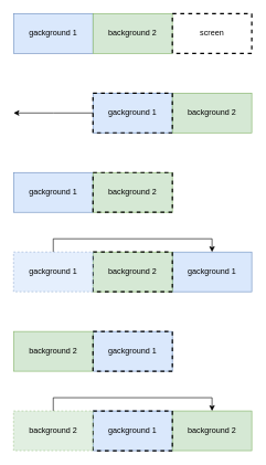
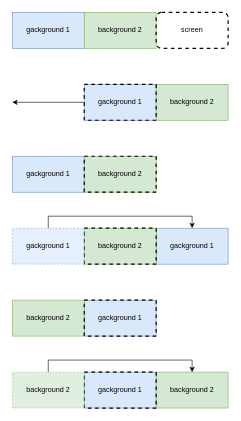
  <mxCell id="0" />
  <mxCell id="1" parent="0" />
  <mxCell id="2" value="" style="rounded=0;whiteSpace=wrap;html=1;fillColor=#dae8fc;strokeColor=#6c8ebf;" vertex="1" parent="1"><mxGeometry x="140" y="140" width="120" height="60" as="geometry" /></mxCell>
  <mxCell id="3" value="&lt;span style=&quot;white-space: normal&quot;&gt;background 2&lt;/span&gt;" style="rounded=0;whiteSpace=wrap;html=1;fillColor=#d5e8d4;strokeColor=#82b366;" vertex="1" parent="1"><mxGeometry x="260" y="140" width="120" height="60" as="geometry" /></mxCell>
  <mxCell id="4" style="edgeStyle=orthogonalEdgeStyle;rounded=0;orthogonalLoop=1;jettySize=auto;html=1;exitX=0;exitY=0.5;exitDx=0;exitDy=0;" edge="1" parent="1" source="5"><mxGeometry relative="1" as="geometry"><mxPoint x="20" y="170" as="targetPoint" /></mxGeometry></mxCell>
  <mxCell id="5" value="gackground 1" style="rounded=0;whiteSpace=wrap;html=1;fillColor=none;strokeWidth=2;dashed=1;" vertex="1" parent="1"><mxGeometry x="140" y="140" width="120" height="60" as="geometry" /></mxCell>
  <mxCell id="6" value="&lt;span style=&quot;white-space: normal&quot;&gt;gackground 1&lt;/span&gt;" style="rounded=0;whiteSpace=wrap;html=1;fillColor=#dae8fc;strokeColor=#6c8ebf;" vertex="1" parent="1"><mxGeometry x="20" y="260" width="120" height="60" as="geometry" /></mxCell>
  <mxCell id="7" value="" style="rounded=0;whiteSpace=wrap;html=1;fillColor=#d5e8d4;strokeColor=#82b366;" vertex="1" parent="1"><mxGeometry x="140" y="260" width="120" height="60" as="geometry" /></mxCell>
  <mxCell id="8" value="&lt;span style=&quot;white-space: normal&quot;&gt;gackground 1&lt;/span&gt;" style="rounded=0;whiteSpace=wrap;html=1;fillColor=#dae8fc;strokeColor=#6c8ebf;" vertex="1" parent="1"><mxGeometry x="260" y="380" width="120" height="60" as="geometry" /></mxCell>
  <mxCell id="9" value="" style="rounded=0;whiteSpace=wrap;html=1;fillColor=#d5e8d4;strokeColor=#82b366;" vertex="1" parent="1"><mxGeometry x="140" y="380" width="120" height="60" as="geometry" /></mxCell>
  <mxCell id="10" value="" style="rounded=0;whiteSpace=wrap;html=1;fillColor=#dae8fc;strokeColor=#6c8ebf;" vertex="1" parent="1"><mxGeometry x="140" y="500" width="120" height="60" as="geometry" /></mxCell>
  <mxCell id="11" value="&lt;span style=&quot;white-space: normal&quot;&gt;background 2&lt;/span&gt;" style="rounded=0;whiteSpace=wrap;html=1;fillColor=#d5e8d4;strokeColor=#82b366;" vertex="1" parent="1"><mxGeometry x="20" y="500" width="120" height="60" as="geometry" /></mxCell>
  <mxCell id="12" value="" style="rounded=0;whiteSpace=wrap;html=1;fillColor=#dae8fc;strokeColor=#6c8ebf;" vertex="1" parent="1"><mxGeometry x="140" y="620" width="120" height="60" as="geometry" /></mxCell>
  <mxCell id="13" value="&lt;span style=&quot;white-space: normal&quot;&gt;background 2&lt;/span&gt;" style="rounded=0;whiteSpace=wrap;html=1;fillColor=#d5e8d4;strokeColor=#82b366;" vertex="1" parent="1"><mxGeometry x="260" y="620" width="120" height="60" as="geometry" /></mxCell>
  <mxCell id="14" value="background 2" style="rounded=0;whiteSpace=wrap;html=1;fillColor=none;strokeWidth=2;dashed=1;" vertex="1" parent="1"><mxGeometry x="140" y="260" width="120" height="60" as="geometry" /></mxCell>
  <mxCell id="15" value="background 2" style="rounded=0;whiteSpace=wrap;html=1;fillColor=none;strokeWidth=2;dashed=1;" vertex="1" parent="1"><mxGeometry x="140" y="380" width="120" height="60" as="geometry" /></mxCell>
  <mxCell id="16" value="gackground 1" style="rounded=0;whiteSpace=wrap;html=1;fillColor=none;strokeWidth=2;dashed=1;" vertex="1" parent="1"><mxGeometry x="140" y="500" width="120" height="60" as="geometry" /></mxCell>
  <mxCell id="17" value="gackground 1" style="rounded=0;whiteSpace=wrap;html=1;fillColor=none;strokeWidth=2;dashed=1;" vertex="1" parent="1"><mxGeometry x="140" y="620" width="120" height="60" as="geometry" /></mxCell>
  <mxCell id="18" style="edgeStyle=orthogonalEdgeStyle;rounded=0;orthogonalLoop=1;jettySize=auto;html=1;exitX=0.5;exitY=0;exitDx=0;exitDy=0;entryX=0.5;entryY=0;entryDx=0;entryDy=0;" edge="1" parent="1" source="19" target="8"><mxGeometry relative="1" as="geometry" /></mxCell>
  <mxCell id="19" value="&lt;span style=&quot;white-space: normal&quot;&gt;gackground 1&lt;/span&gt;" style="rounded=0;whiteSpace=wrap;html=1;fillColor=#dae8fc;strokeColor=#6c8ebf;dashed=1;opacity=70;" vertex="1" parent="1"><mxGeometry x="20" y="380" width="120" height="60" as="geometry" /></mxCell>
  <mxCell id="20" style="edgeStyle=orthogonalEdgeStyle;rounded=0;orthogonalLoop=1;jettySize=auto;html=1;exitX=0.5;exitY=0;exitDx=0;exitDy=0;entryX=0.5;entryY=0;entryDx=0;entryDy=0;" edge="1" parent="1" source="21" target="13"><mxGeometry relative="1" as="geometry" /></mxCell>
  <mxCell id="21" value="&lt;span style=&quot;white-space: normal&quot;&gt;background 2&lt;/span&gt;" style="rounded=0;whiteSpace=wrap;html=1;fillColor=#d5e8d4;strokeColor=#82b366;dashed=1;opacity=70;" vertex="1" parent="1"><mxGeometry x="20" y="620" width="120" height="60" as="geometry" /></mxCell>
  <mxCell id="22" value="gackground 1" style="rounded=0;whiteSpace=wrap;html=1;fillColor=#dae8fc;strokeColor=#6c8ebf;" vertex="1" parent="1"><mxGeometry x="20" y="20" width="120" height="60" as="geometry" /></mxCell>
  <mxCell id="23" value="background 2" style="rounded=0;whiteSpace=wrap;html=1;fillColor=#d5e8d4;strokeColor=#82b366;" vertex="1" parent="1"><mxGeometry x="140" y="20" width="120" height="60" as="geometry" /></mxCell>
- <mxCell id="24" value="screen" style="rounded=0;whiteSpace=wrap;html=1;fillColor=none;strokeWidth=2;dashed=1;" vertex="1" parent="1"><mxGeometry x="260" y="20" width="120" height="60" as="geometry" /></mxCell>
+ <mxCell id="24" value="screen" style="whiteSpace=wrap;html=1;fillColor=none;strokeWidth=2;dashed=1;rounded=1;" vertex="1" parent="1"><mxGeometry x="260" y="20" width="120" height="60" as="geometry" /></mxCell>
